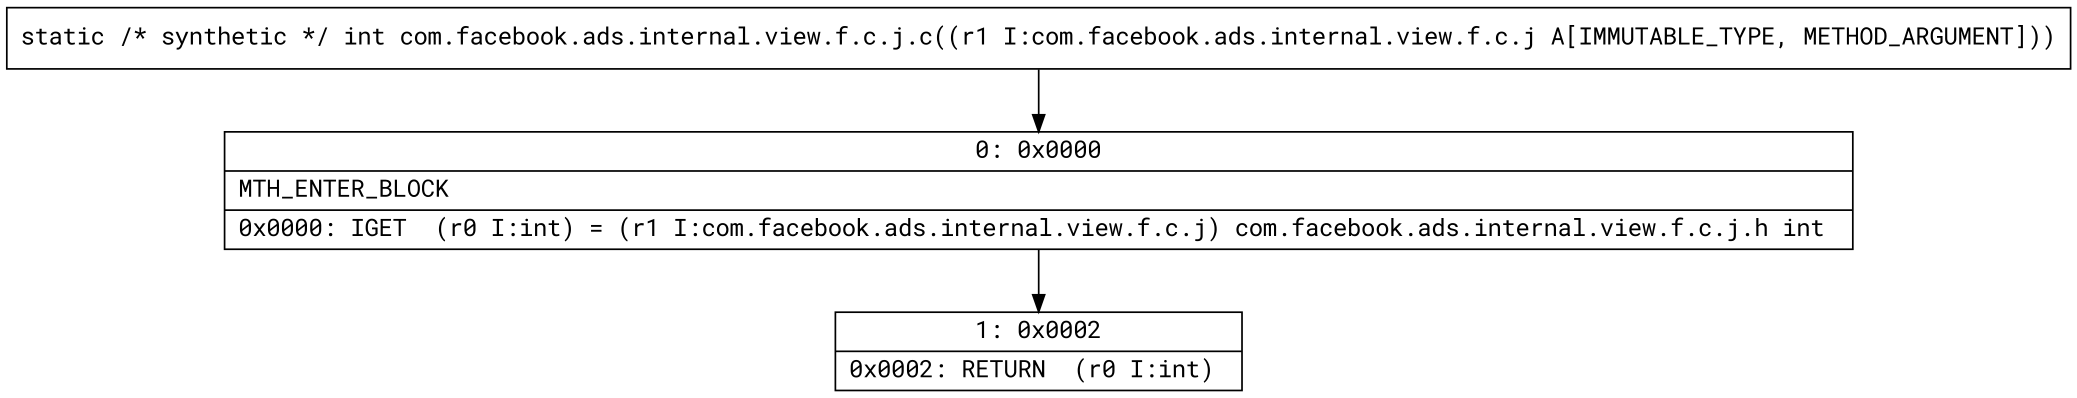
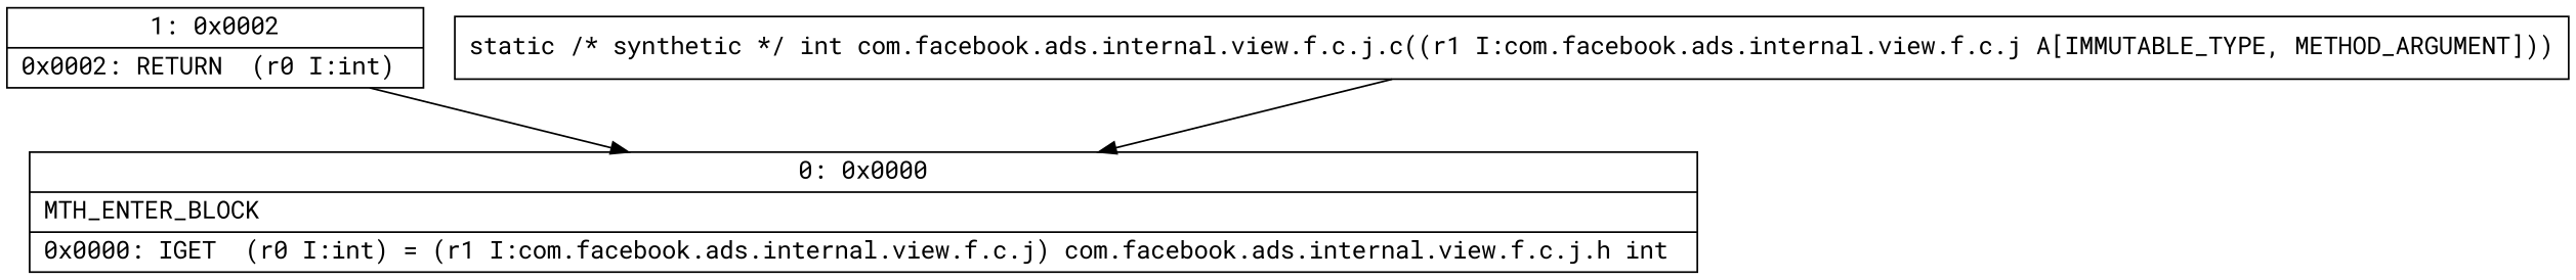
  digraph {
    fontname="Roboto Mono"
    node [shape=record fontname="Roboto Mono"]
    edge [fontname="Roboto Mono"]
    n1 [label="{0\:\ 0x0000|MTH_ENTER_BLOCK\l|0x0000: IGET  (r0 I:int) = (r1 I:com.facebook.ads.internal.view.f.c.j) com.facebook.ads.internal.view.f.c.j.h int \l}"]
    n2 [label="{1\:\ 0x0002|0x0002: RETURN  (r0 I:int) \l}"]
    n3 [label="{static \/* synthetic *\/ int com.facebook.ads.internal.view.f.c.j.c((r1 I:com.facebook.ads.internal.view.f.c.j A[IMMUTABLE_TYPE, METHOD_ARGUMENT])) }"]
-   n1 -> n2
+   n2 -> n1
    n3 -> n1
  }
